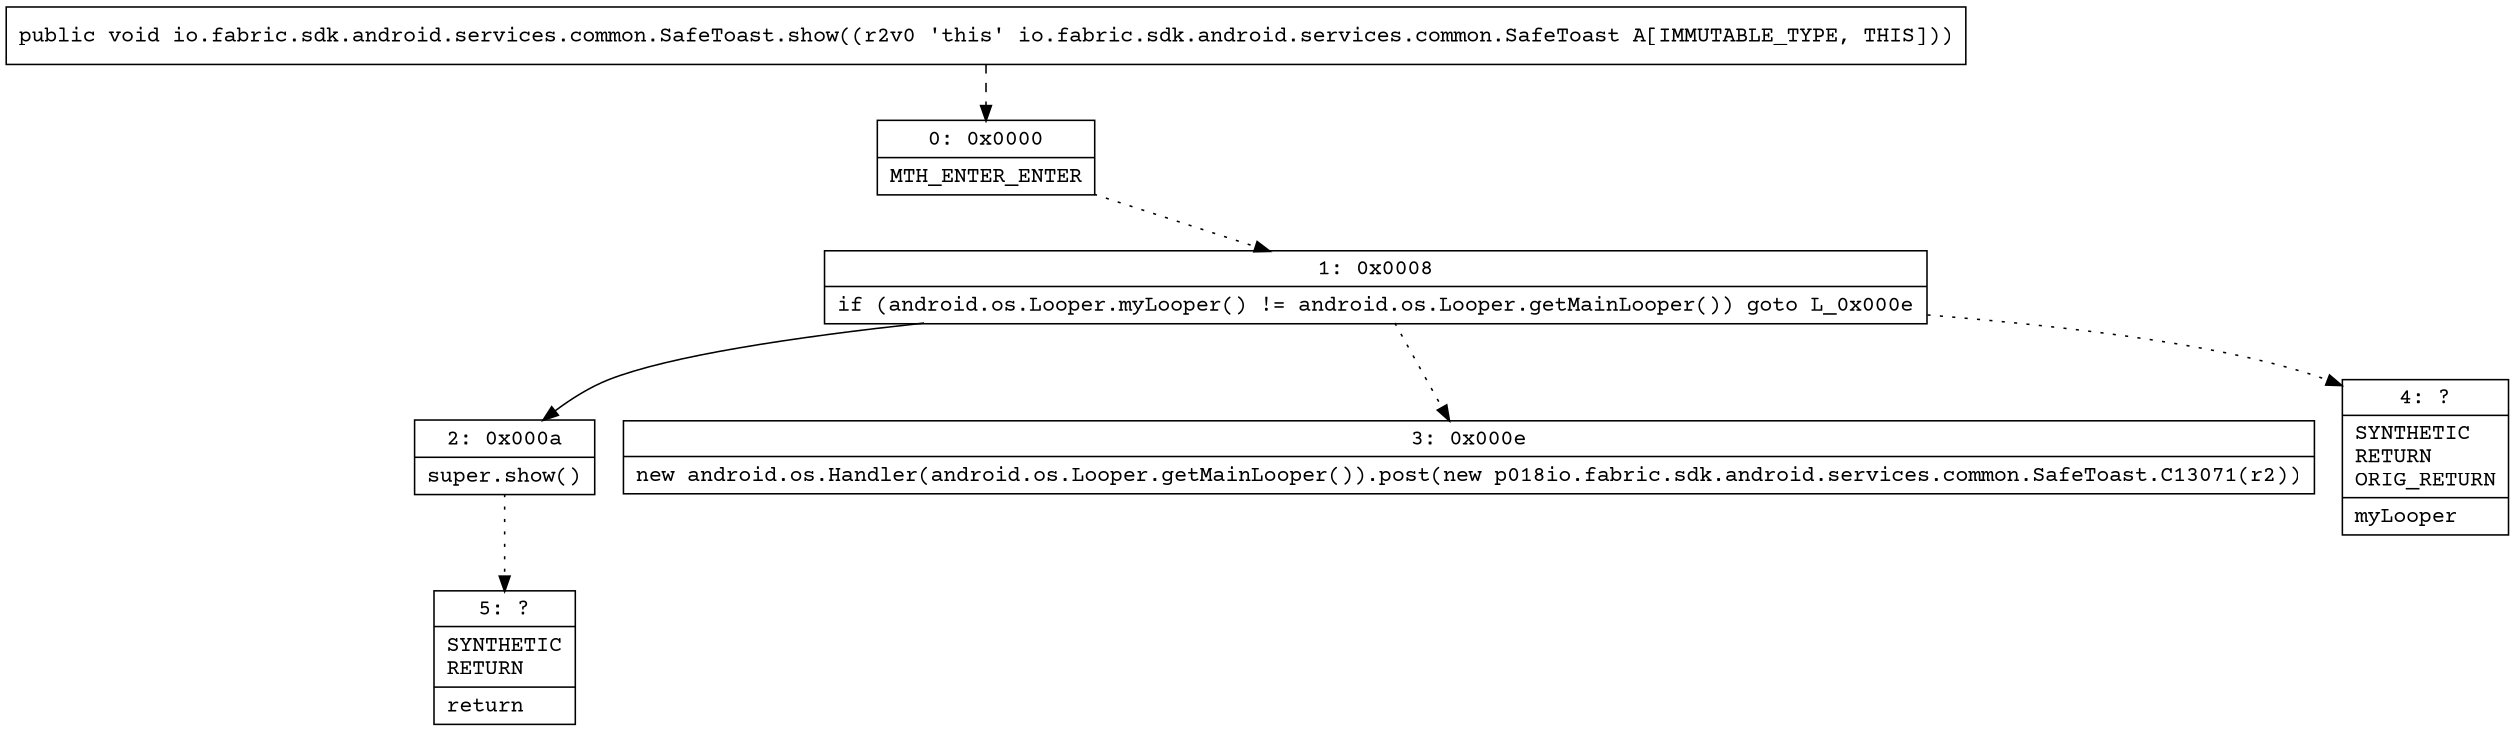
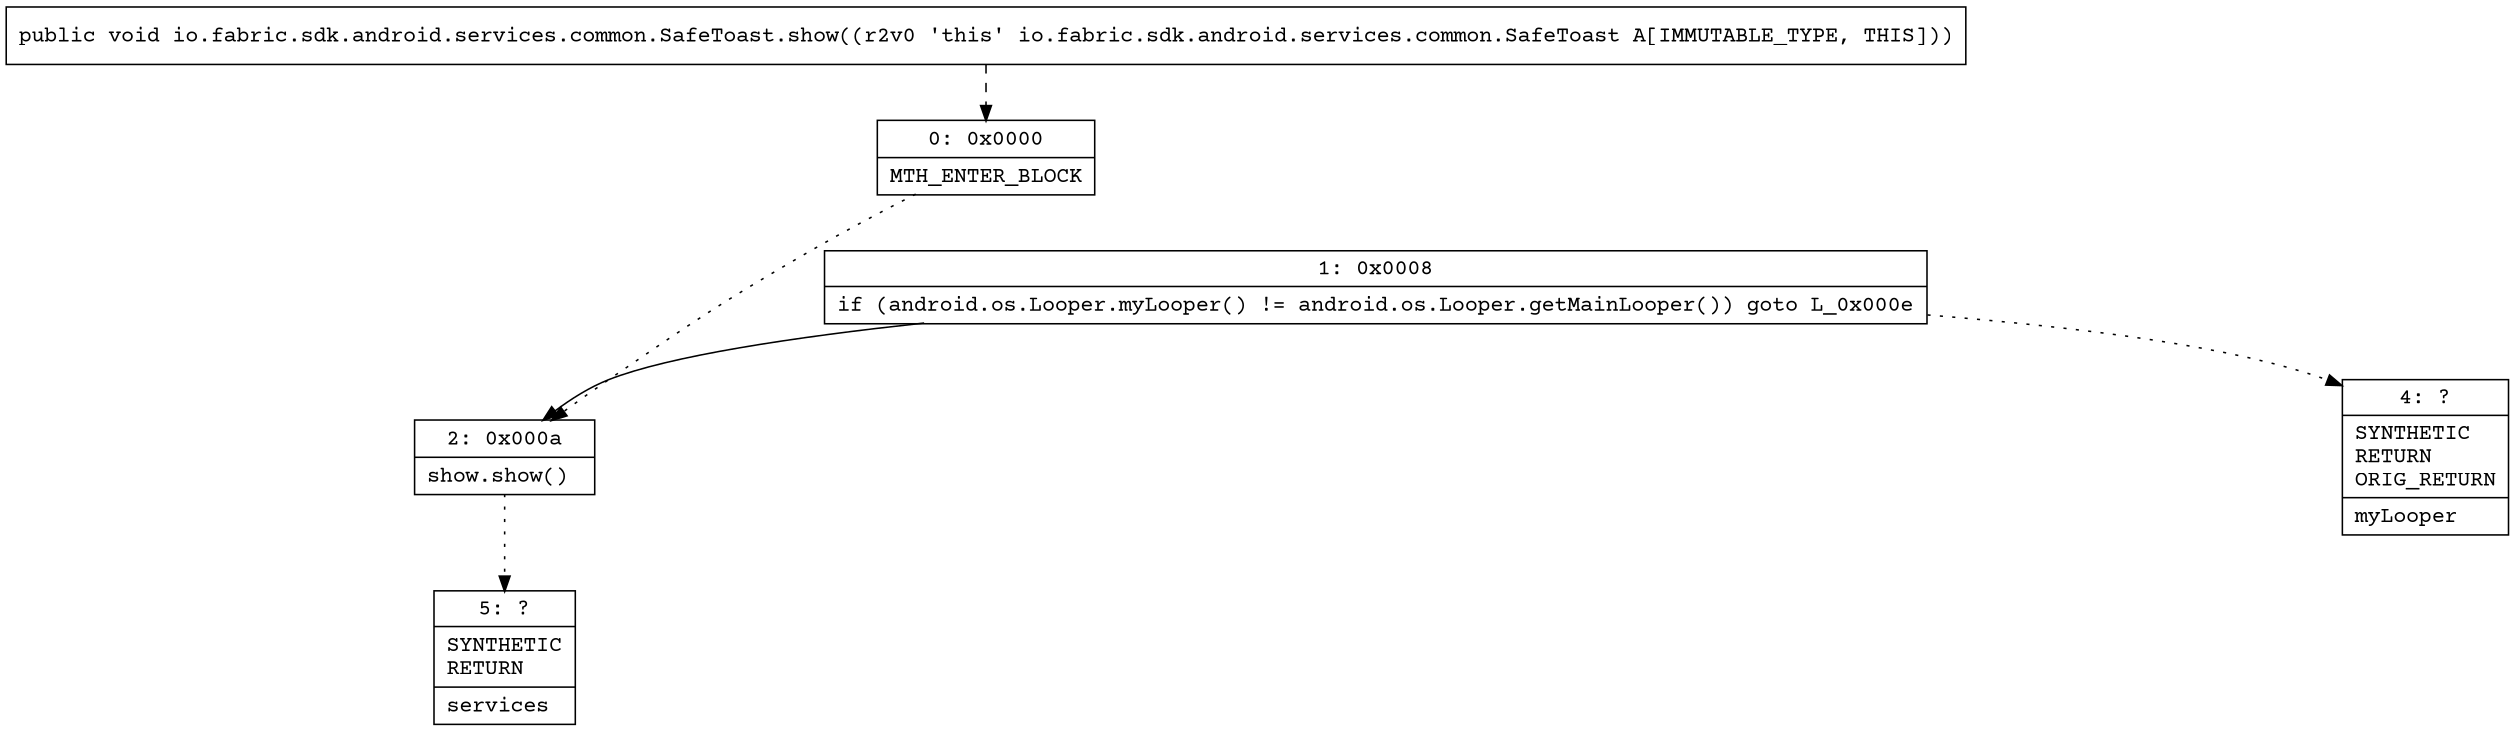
  digraph {
    fontname="Courier Prime"
    node [fontname="Courier Prime" shape=record]
    edge [fontname="Courier Prime" style=dotted]
-   n1 [label="{0\:\ 0x0000|MTH_ENTER_ENTER\l}"]
+   n1 [label="{0\:\ 0x0000|MTH_ENTER_BLOCK\l}"]
    n2 [label="{1\:\ 0x0008|if (android.os.Looper.myLooper() != android.os.Looper.getMainLooper()) goto L_0x000e\l}"]
-   n3 [label="{2\:\ 0x000a|super.show()\l}"]
-   n4 [label="{3\:\ 0x000e|new android.os.Handler(android.os.Looper.getMainLooper()).post(new p018io.fabric.sdk.android.services.common.SafeToast.C13071(r2))\l}"]
+   n3 [label="{2\:\ 0x000a|show.show()\l}"]
    n5 [label="{4\:\ ?|SYNTHETIC\lRETURN\lORIG_RETURN\l|myLooper\l}"]
-   n6 [label="{5\:\ ?|SYNTHETIC\lRETURN\l|return\l}"]
+   n6 [label="{5\:\ ?|SYNTHETIC\lRETURN\l|services\l}"]
    n7 [label="{public void io.fabric.sdk.android.services.common.SafeToast.show((r2v0 'this' io.fabric.sdk.android.services.common.SafeToast A[IMMUTABLE_TYPE, THIS])) }"]
-   n1 -> n2
+   n1 -> n3
    n2 -> n3 [style=solid]
-   n2 -> n4
    n2 -> n5
    n3 -> n6
    n7 -> n1 [style=dashed]
  }
